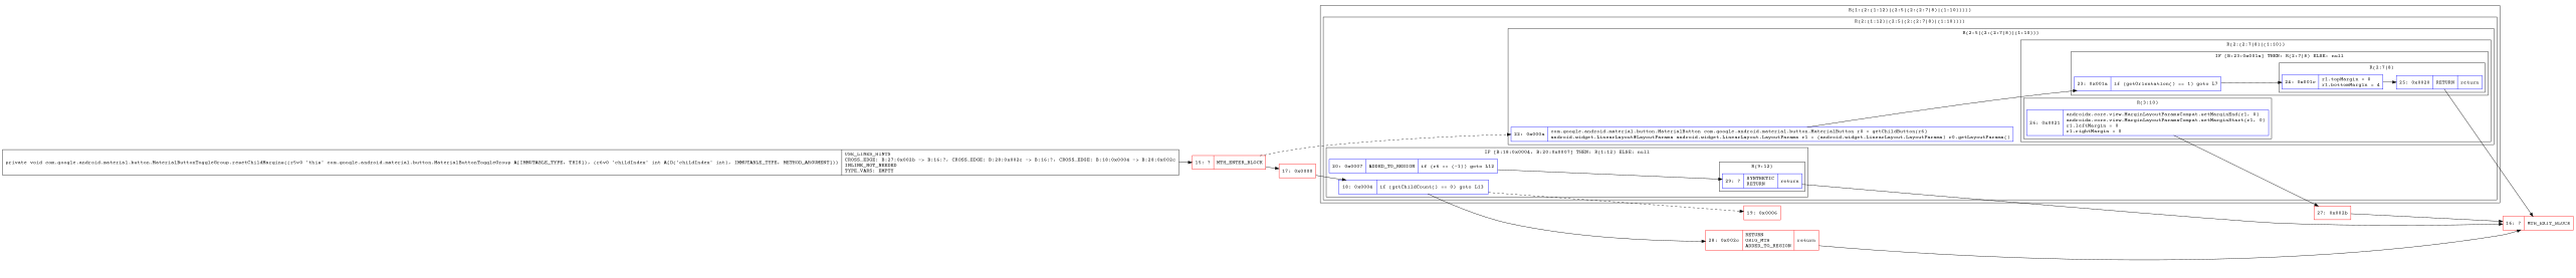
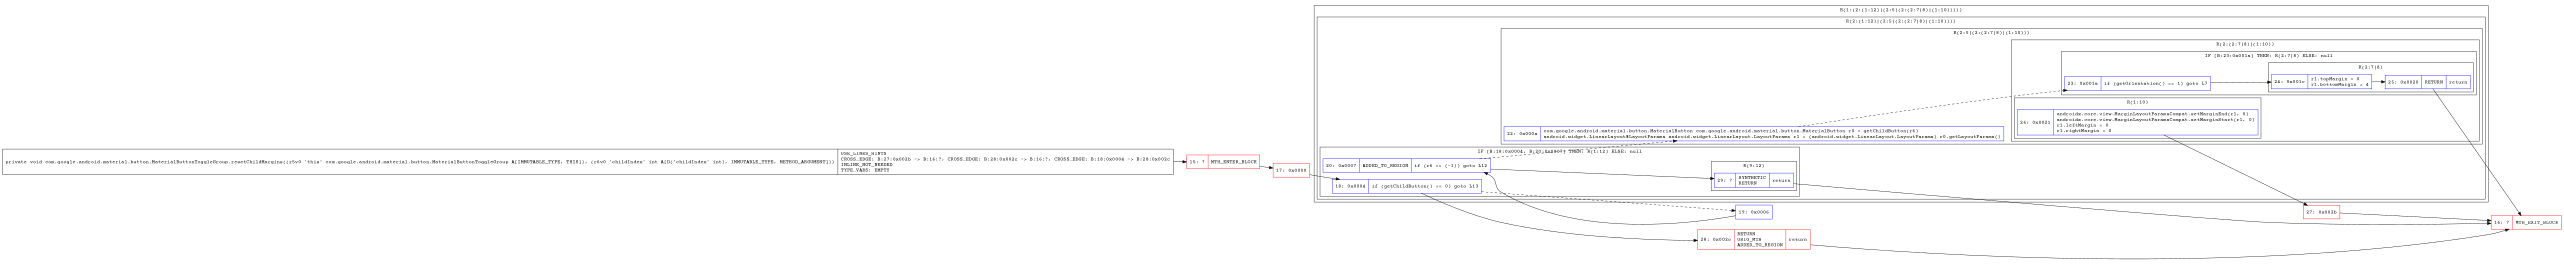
  digraph {
    fontname="Courier Prime"
    rankdir=LR
    node [color=blue fontname="Courier Prime" shape=record]
    edge [fontname="Courier Prime"]
    n1 [label="{29\:\ ?|SYNTHETIC\lRETURN\l|return\l}"]
-   n2 [label="{18\:\ 0x0004|if (getChildCount() == 0) goto L13\l}"]
+   n2 [label="{18\:\ 0x0004|if (getChildButton() == 0) goto L13\l}"]
    n3 [label="{20\:\ 0x0007|ADDED_TO_REGION\l|if (r6 == (\-1)) goto L12\l}"]
    n4 [label="{24\:\ 0x001c|r1.topMargin = 0\lr1.bottomMargin = 4\l}"]
    n5 [label="{25\:\ 0x0020|RETURN\l|return\l}"]
    n6 [label="{23\:\ 0x001a|if (getOrientation() == 1) goto L7\l}"]
    n7 [label="{26\:\ 0x0021|androidx.core.view.MarginLayoutParamsCompat.setMarginEnd(r1, 0)\landroidx.core.view.MarginLayoutParamsCompat.setMarginStart(r1, 0)\lr1.leftMargin = 0\lr1.rightMargin = 0\l}"]
    n8 [label="{22\:\ 0x000a|com.google.android.material.button.MaterialButton com.google.android.material.button.MaterialButton r0 = getChildButton(r6)\landroid.widget.LinearLayout$LayoutParams android.widget.LinearLayout.LayoutParams r1 = (android.widget.LinearLayout.LayoutParams) r0.getLayoutParams()\l}"]
    n9 [color=red label="{16\:\ ?|MTH_EXIT_BLOCK\l}"]
-   n10 [color=red label="{19\:\ 0x0006}"]
+   n10 [label="{19\:\ 0x0006}"]
    n11 [color=red label="{28\:\ 0x002c|RETURN\lORIG_MTH\lADDED_TO_REGION\l|return\l}"]
    n12 [color=red label="{27\:\ 0x002b}"]
    n13 [color=red label="{15\:\ ?|MTH_ENTER_BLOCK\l}"]
    n14 [color=red label="{17\:\ 0x0000}"]
    n15 [label="{private void com.google.android.material.button.MaterialButtonToggleGroup.resetChildMargins((r5v0 'this' com.google.android.material.button.MaterialButtonToggleGroup A[IMMUTABLE_TYPE, THIS]), (r6v0 'childIndex' int A[D('childIndex' int), IMMUTABLE_TYPE, METHOD_ARGUMENT]))  | USE_LINES_HINTS\lCROSS_EDGE: B:27:0x002b \-\> B:16:?, CROSS_EDGE: B:28:0x002c \-\> B:16:?, CROSS_EDGE: B:18:0x0004 \-\> B:28:0x002c\lINLINE_NOT_NEEDED\lTYPE_VARS: EMPTY\l}" color=""]
    subgraph cluster_1 {
      label="R(1:(2:(1:12)|(2:5|(2:(2:7|8)|(1:10)))))"
      subgraph cluster_2 {
        label="R(2:(1:12)|(2:5|(2:(2:7|8)|(1:10))))"
        subgraph cluster_3 {
          label="IF [B:18:0x0004, B:20:0x0007] THEN: R(1:12) ELSE: null"
          n2
          n3
          subgraph cluster_4 {
            label="R(9:12)"
            n1
          }
        }
        subgraph cluster_5 {
          label="R(2:5|(2:(2:7|8)|(1:10)))"
          n8
          subgraph cluster_6 {
            label="R(2:(2:7|8)|(1:10))"
            subgraph cluster_7 {
              label="IF [B:23:0x001a] THEN: R(2:7|8) ELSE: null"
              n6
              subgraph cluster_8 {
                label="R(2:7|8)"
                n4
                n5
              }
            }
            subgraph cluster_9 {
-             label="R(3:10)"
+             label="R(1:10)"
              n7
            }
          }
        }
      }
    }
    n1 -> n9
    n2 -> n10 [style=dashed]
    n2 -> n11
    n3 -> n1
-   n13 -> n8 [style=dashed]
+   n3 -> n8 [style=dashed]
    n4 -> n5
    n5 -> n9
    n6 -> n4
    n7 -> n12
-   n8 -> n6
+   n8 -> n6 [style=dashed]
+   n10 -> n3
    n11 -> n9
    n12 -> n9
    n13 -> n14
    n14 -> n2
    n15 -> n13
  }
